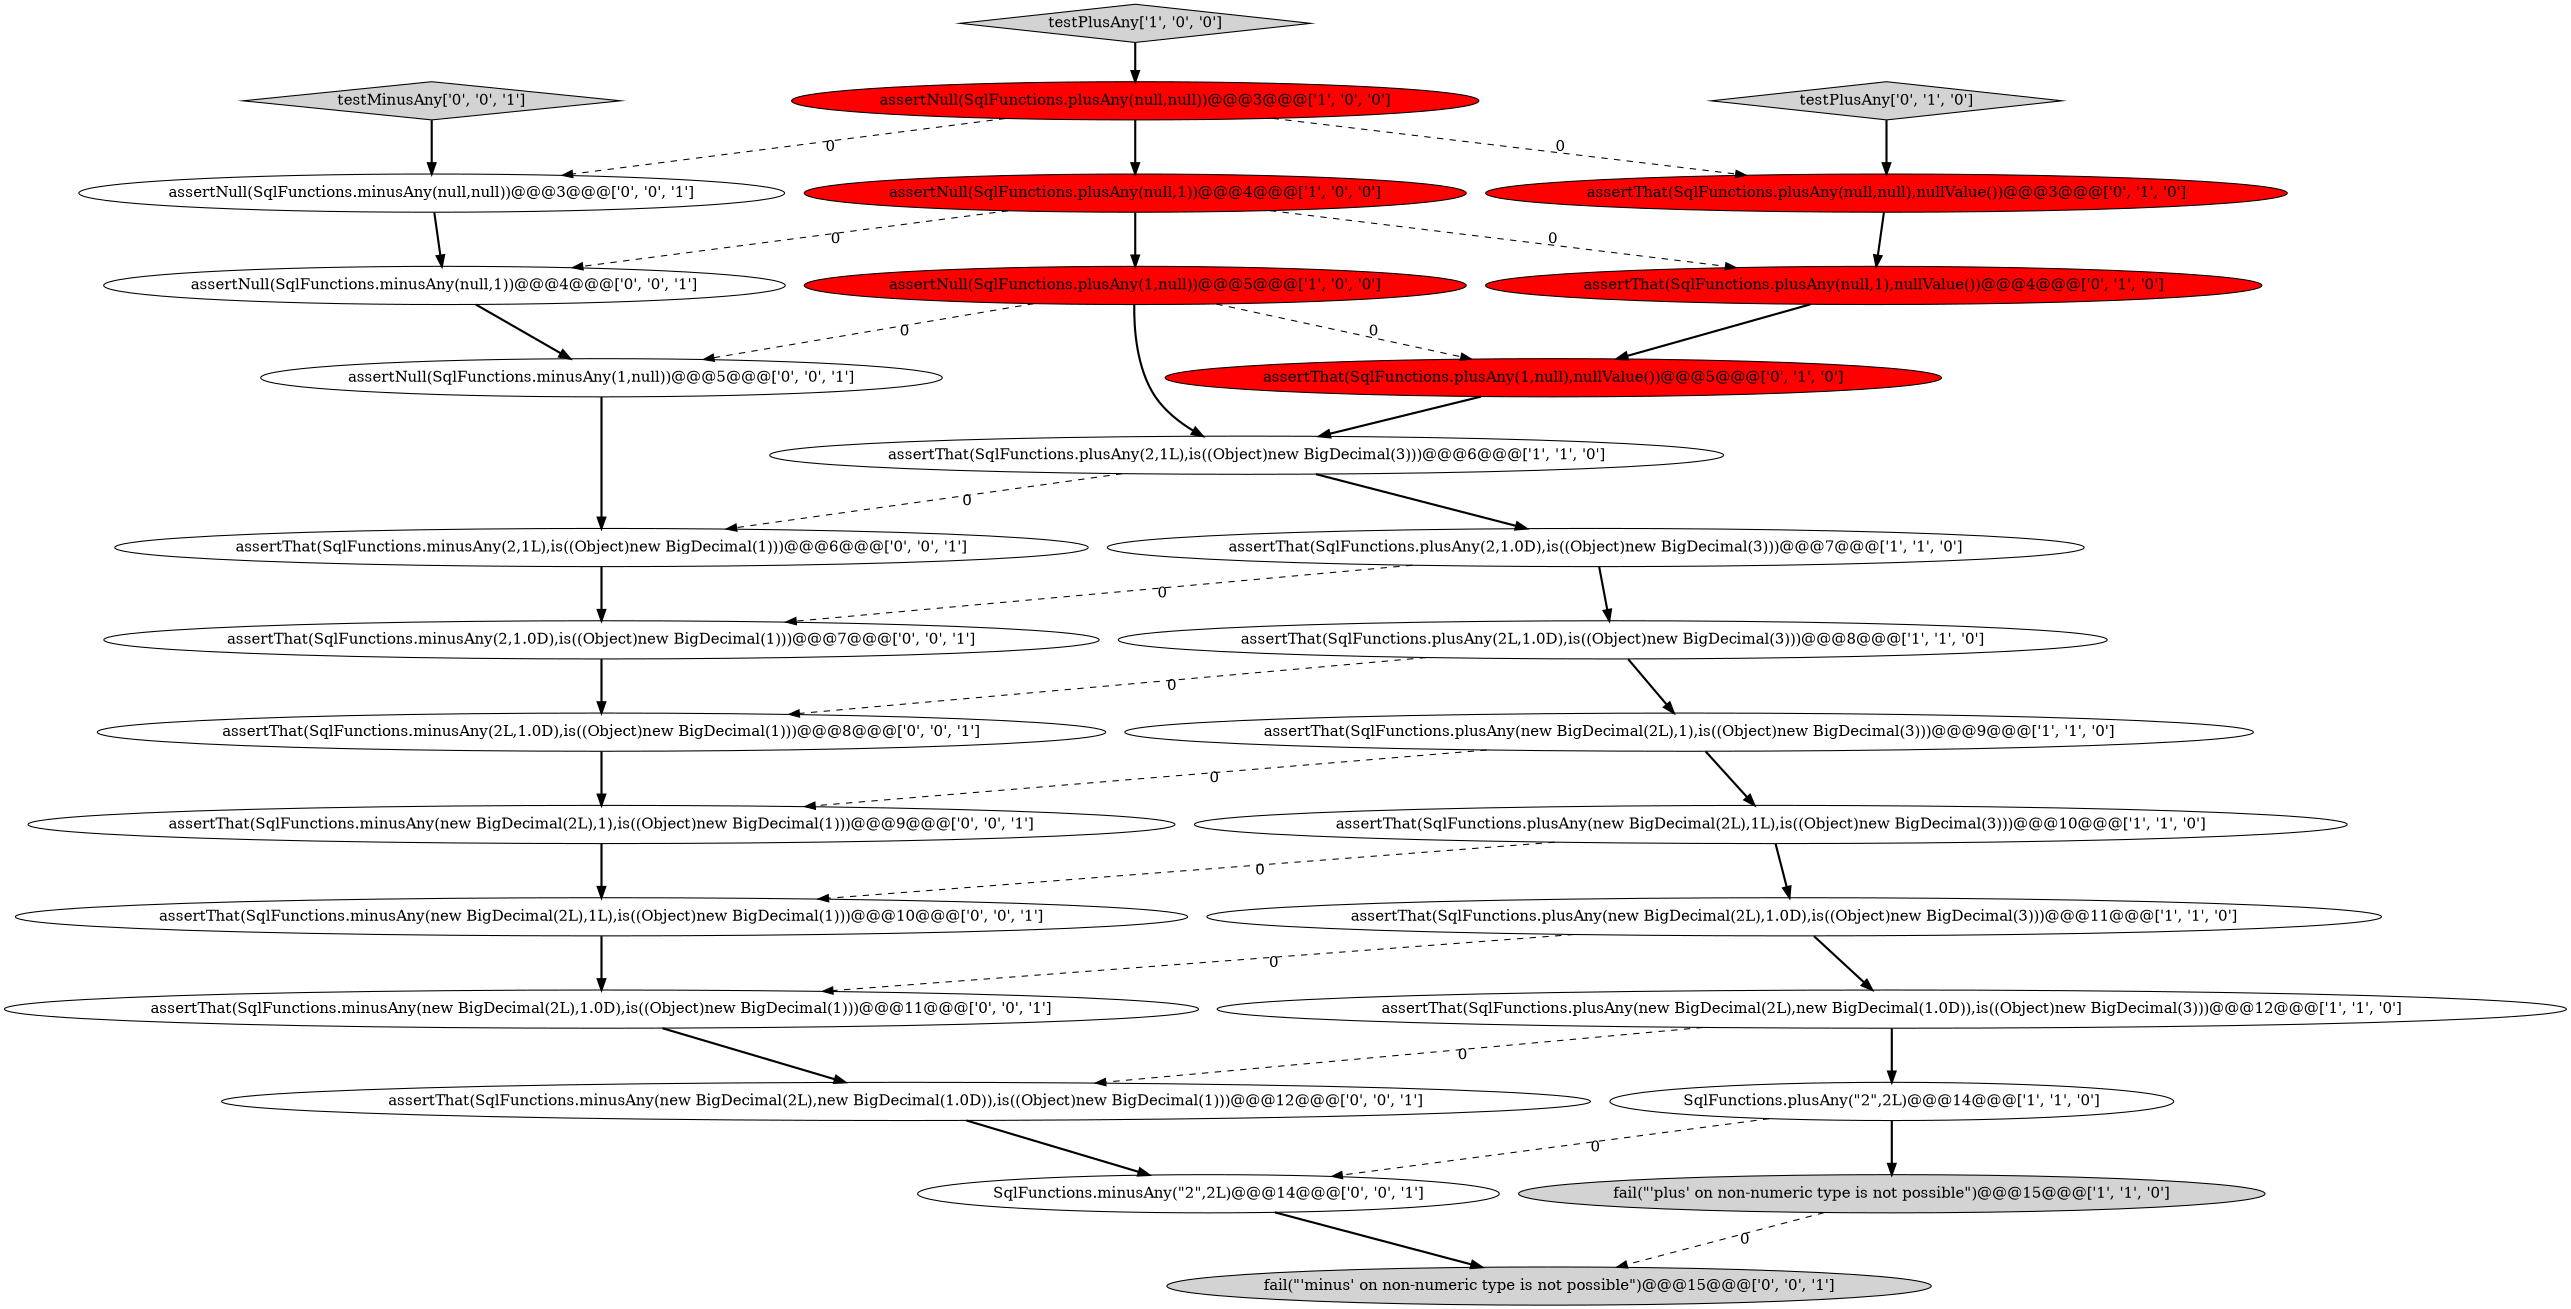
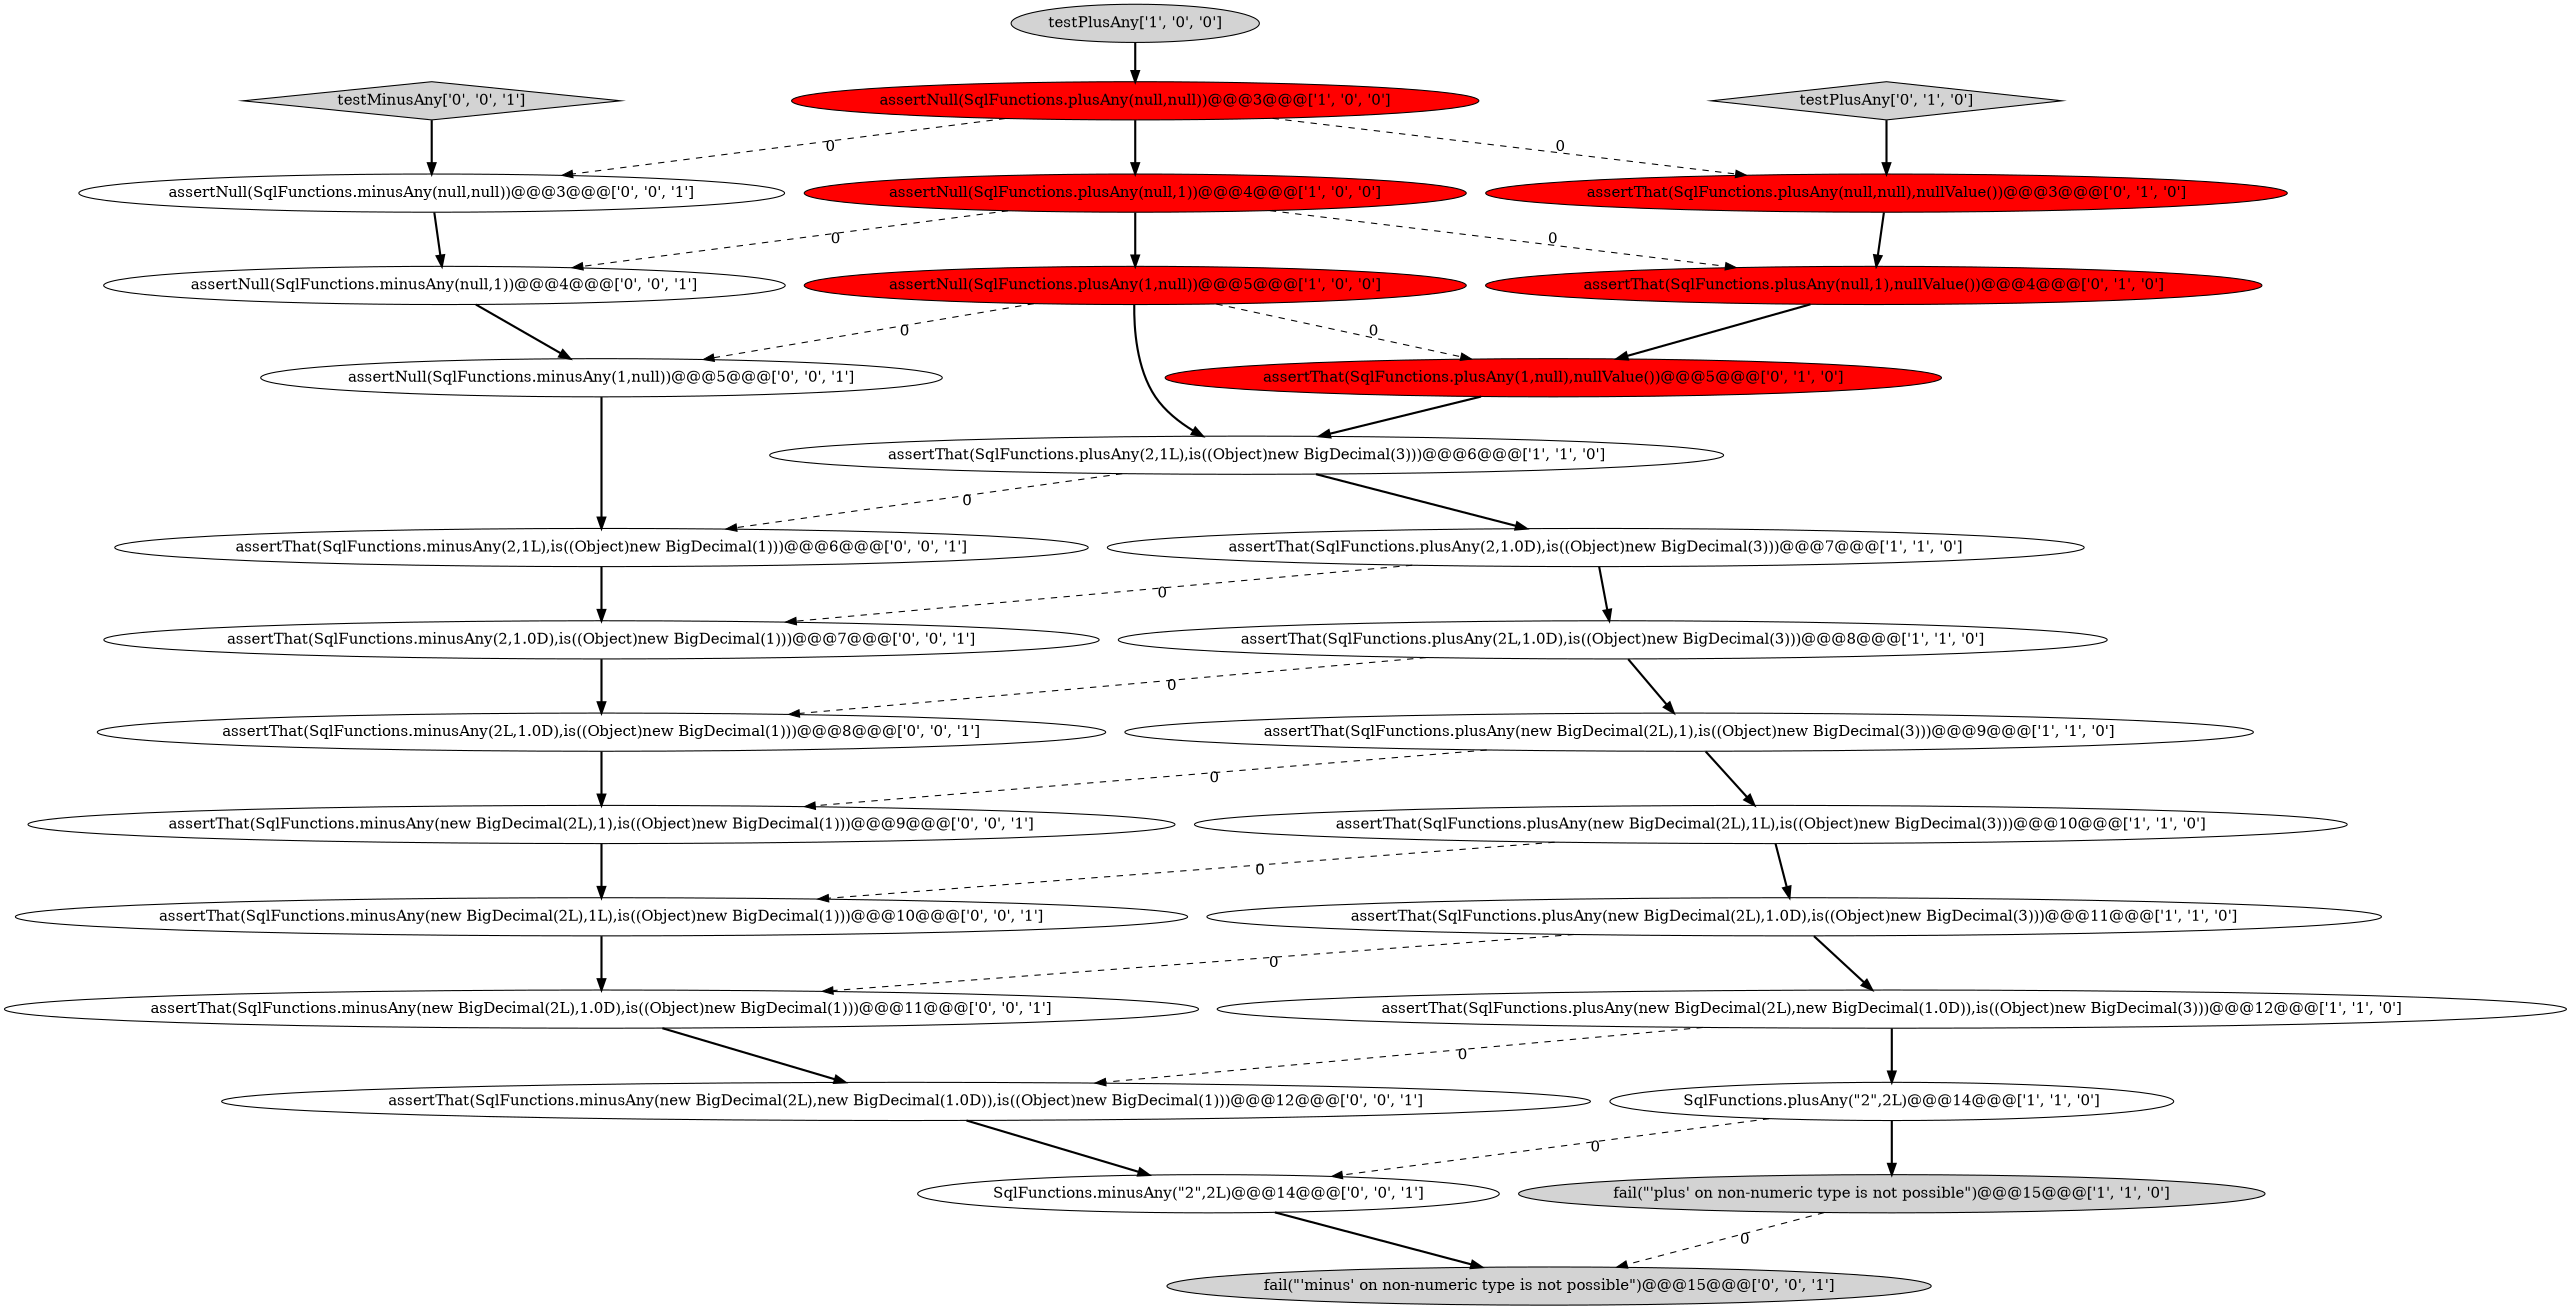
  digraph {
    node [fillcolor=white shape=ellipse style=filled]
    edge [style=bold]
    n1 [label="assertThat(SqlFunctions.plusAny(new BigDecimal(2L),1),is((Object)new BigDecimal(3)))@@@9@@@['1', '1', '0']"]
    n2 [label="assertThat(SqlFunctions.plusAny(new BigDecimal(2L),1L),is((Object)new BigDecimal(3)))@@@10@@@['1', '1', '0']"]
    n3 [label="assertThat(SqlFunctions.minusAny(new BigDecimal(2L),1),is((Object)new BigDecimal(1)))@@@9@@@['0', '0', '1']"]
    n4 [fillcolor=lightgray label="fail(\"'plus' on non-numeric type is not possible\")@@@15@@@['1', '1', '0']"]
    n5 [fillcolor=lightgray label="fail(\"'minus' on non-numeric type is not possible\")@@@15@@@['0', '0', '1']"]
    n6 [label="assertThat(SqlFunctions.minusAny(new BigDecimal(2L),1.0D),is((Object)new BigDecimal(1)))@@@11@@@['0', '0', '1']"]
    n7 [label="assertThat(SqlFunctions.minusAny(new BigDecimal(2L),new BigDecimal(1.0D)),is((Object)new BigDecimal(1)))@@@12@@@['0', '0', '1']"]
    n8 [fillcolor=red label="assertNull(SqlFunctions.plusAny(1,null))@@@5@@@['1', '0', '0']"]
    n9 [label="assertNull(SqlFunctions.minusAny(1,null))@@@5@@@['0', '0', '1']"]
    n10 [label="assertThat(SqlFunctions.plusAny(2,1L),is((Object)new BigDecimal(3)))@@@6@@@['1', '1', '0']"]
    n11 [fillcolor=red label="assertThat(SqlFunctions.plusAny(1,null),nullValue())@@@5@@@['0', '1', '0']"]
    n12 [label="assertThat(SqlFunctions.minusAny(2,1L),is((Object)new BigDecimal(1)))@@@6@@@['0', '0', '1']"]
    n13 [label="assertThat(SqlFunctions.minusAny(2,1.0D),is((Object)new BigDecimal(1)))@@@7@@@['0', '0', '1']"]
    n14 [label="assertThat(SqlFunctions.minusAny(2L,1.0D),is((Object)new BigDecimal(1)))@@@8@@@['0', '0', '1']"]
    n15 [fillcolor=lightgray label="testMinusAny['0', '0', '1']" shape=diamond]
    n16 [label="assertNull(SqlFunctions.minusAny(null,null))@@@3@@@['0', '0', '1']"]
    n17 [label="assertThat(SqlFunctions.plusAny(2,1.0D),is((Object)new BigDecimal(3)))@@@7@@@['1', '1', '0']"]
    n18 [label="assertThat(SqlFunctions.plusAny(new BigDecimal(2L),1.0D),is((Object)new BigDecimal(3)))@@@11@@@['1', '1', '0']"]
    n19 [label="assertThat(SqlFunctions.minusAny(new BigDecimal(2L),1L),is((Object)new BigDecimal(1)))@@@10@@@['0', '0', '1']"]
    n20 [fillcolor=red label="assertNull(SqlFunctions.plusAny(null,null))@@@3@@@['1', '0', '0']"]
    n21 [fillcolor=red label="assertNull(SqlFunctions.plusAny(null,1))@@@4@@@['1', '0', '0']"]
    n22 [fillcolor=red label="assertThat(SqlFunctions.plusAny(null,null),nullValue())@@@3@@@['0', '1', '0']"]
-   n23 [fillcolor=lightgray label="testPlusAny['1', '0', '0']" shape=diamond]
+   n23 [fillcolor=lightgray label="testPlusAny['1', '0', '0']"]
    n24 [label="SqlFunctions.plusAny(\"2\",2L)@@@14@@@['1', '1', '0']"]
    n25 [label="SqlFunctions.minusAny(\"2\",2L)@@@14@@@['0', '0', '1']"]
    n26 [label="assertNull(SqlFunctions.minusAny(null,1))@@@4@@@['0', '0', '1']"]
    n27 [fillcolor=red label="assertThat(SqlFunctions.plusAny(null,1),nullValue())@@@4@@@['0', '1', '0']"]
    n28 [label="assertThat(SqlFunctions.plusAny(2L,1.0D),is((Object)new BigDecimal(3)))@@@8@@@['1', '1', '0']"]
    n29 [label="assertThat(SqlFunctions.plusAny(new BigDecimal(2L),new BigDecimal(1.0D)),is((Object)new BigDecimal(3)))@@@12@@@['1', '1', '0']"]
    n30 [fillcolor=lightgray label="testPlusAny['0', '1', '0']" shape=diamond]
    n1 -> n2
    n1 -> n3 [label=0 style=dashed]
    n2 -> n18
    n2 -> n19 [label=0 style=dashed]
    n3 -> n19
    n4 -> n5 [label=0 style=dashed]
    n6 -> n7
    n7 -> n25
    n8 -> n9 [label=0 style=dashed]
    n8 -> n10
    n8 -> n11 [label=0 style=dashed]
    n9 -> n12
    n10 -> n12 [label=0 style=dashed]
    n10 -> n17
    n11 -> n10
    n12 -> n13
    n13 -> n14
    n14 -> n3
    n15 -> n16
    n16 -> n26
    n17 -> n13 [label=0 style=dashed]
    n17 -> n28
    n18 -> n6 [label=0 style=dashed]
    n18 -> n29
    n19 -> n6
    n20 -> n16 [label=0 style=dashed]
    n20 -> n21
    n20 -> n22 [label=0 style=dashed]
    n21 -> n8
    n21 -> n26 [label=0 style=dashed]
    n21 -> n27 [label=0 style=dashed]
    n22 -> n27
    n23 -> n20
    n24 -> n4
    n24 -> n25 [label=0 style=dashed]
    n25 -> n5
    n26 -> n9
    n27 -> n11
    n28 -> n1
    n28 -> n14 [label=0 style=dashed]
    n29 -> n7 [label=0 style=dashed]
    n29 -> n24
    n30 -> n22
  }
